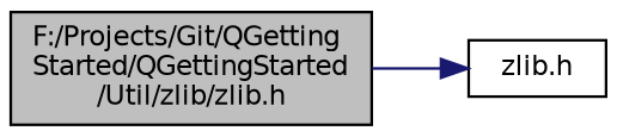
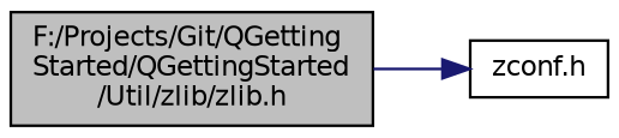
  digraph {
    rankdir=LR
    node [color=black fontname=Helvetica fontsize=10 shape=record style=filled]
    n1 [fillcolor=grey75 fontcolor=black height=0.2 label="F:/Projects/Git/QGetting\lStarted/QGettingStarted\l/Util/zlib/zlib.h" width=0.4]
-   n2 [fillcolor=white height=0.2 label="zlib.h" width=0.4]
+   n2 [fillcolor=white height=0.2 label="zconf.h" width=0.4]
    n1 -> n2 [color=midnightblue fontname=Helvetica fontsize=10 labelfontname=Helvetica labelfontsize=10 style=solid]
  }
